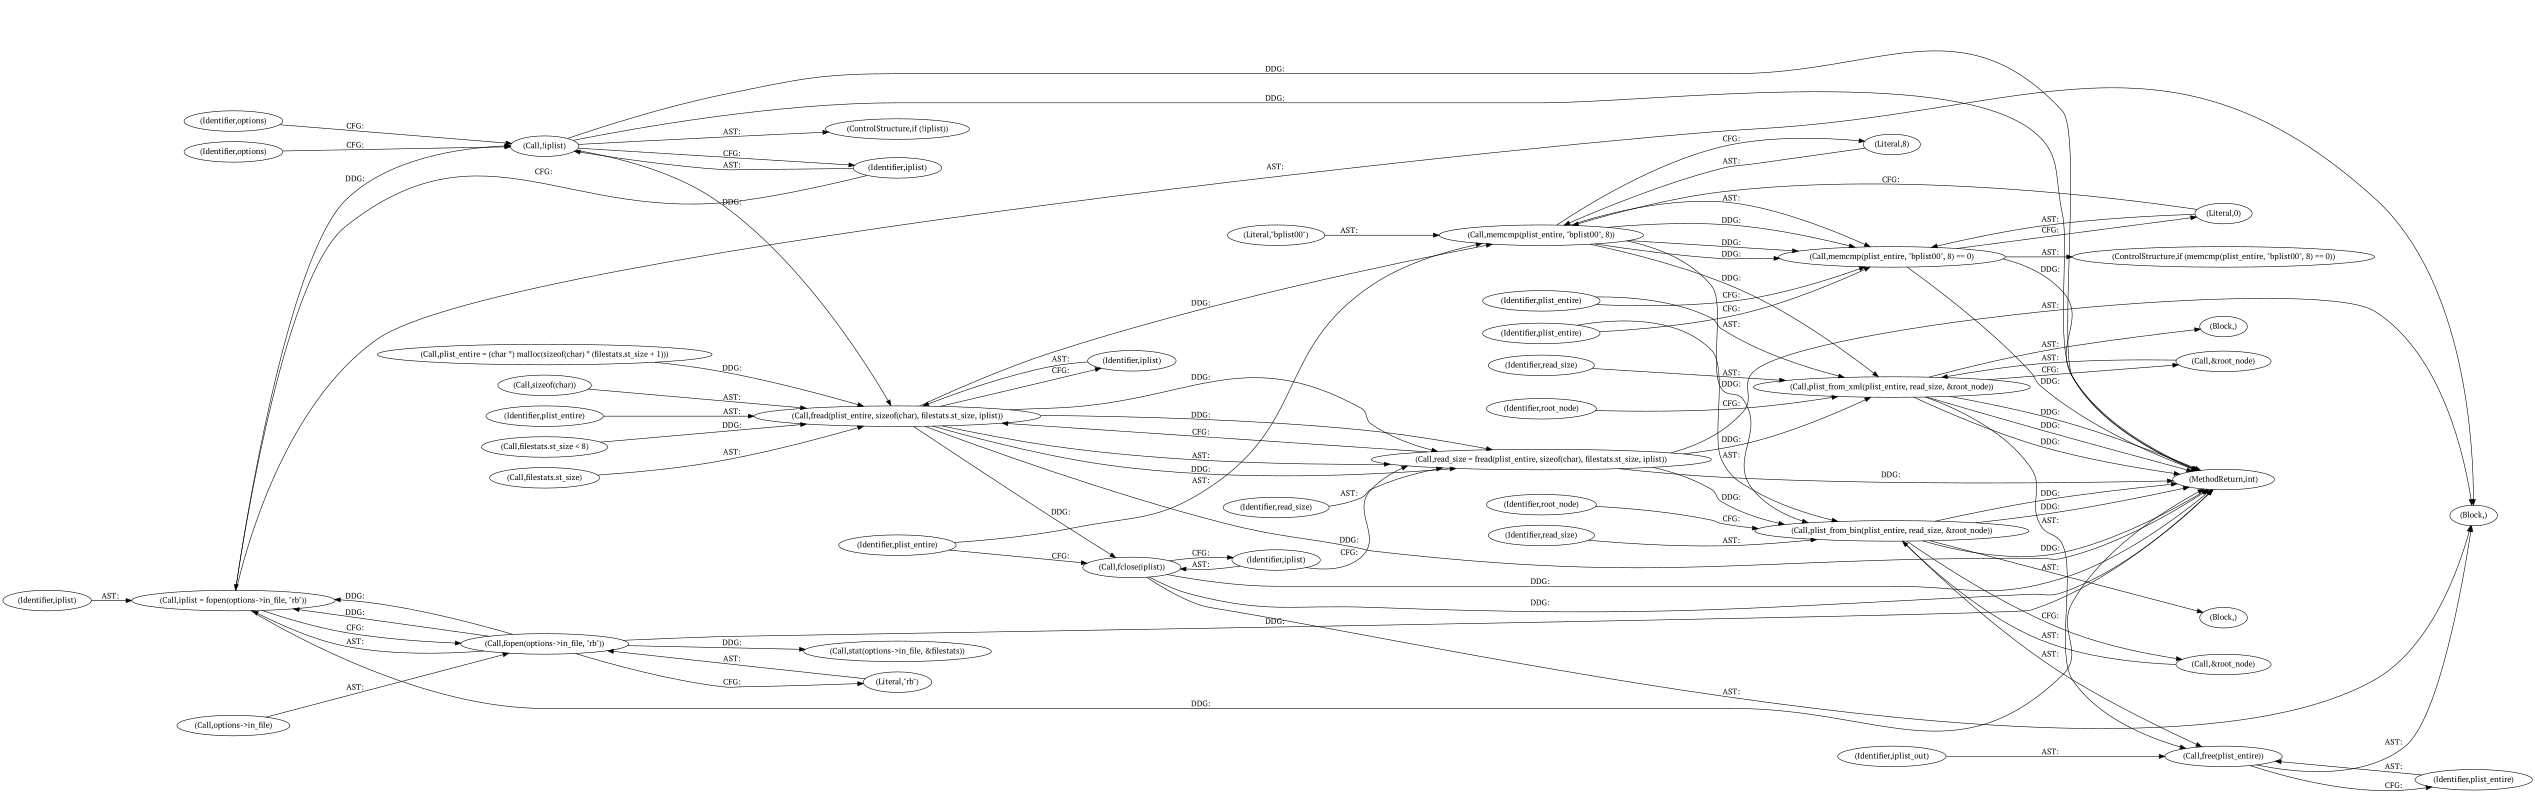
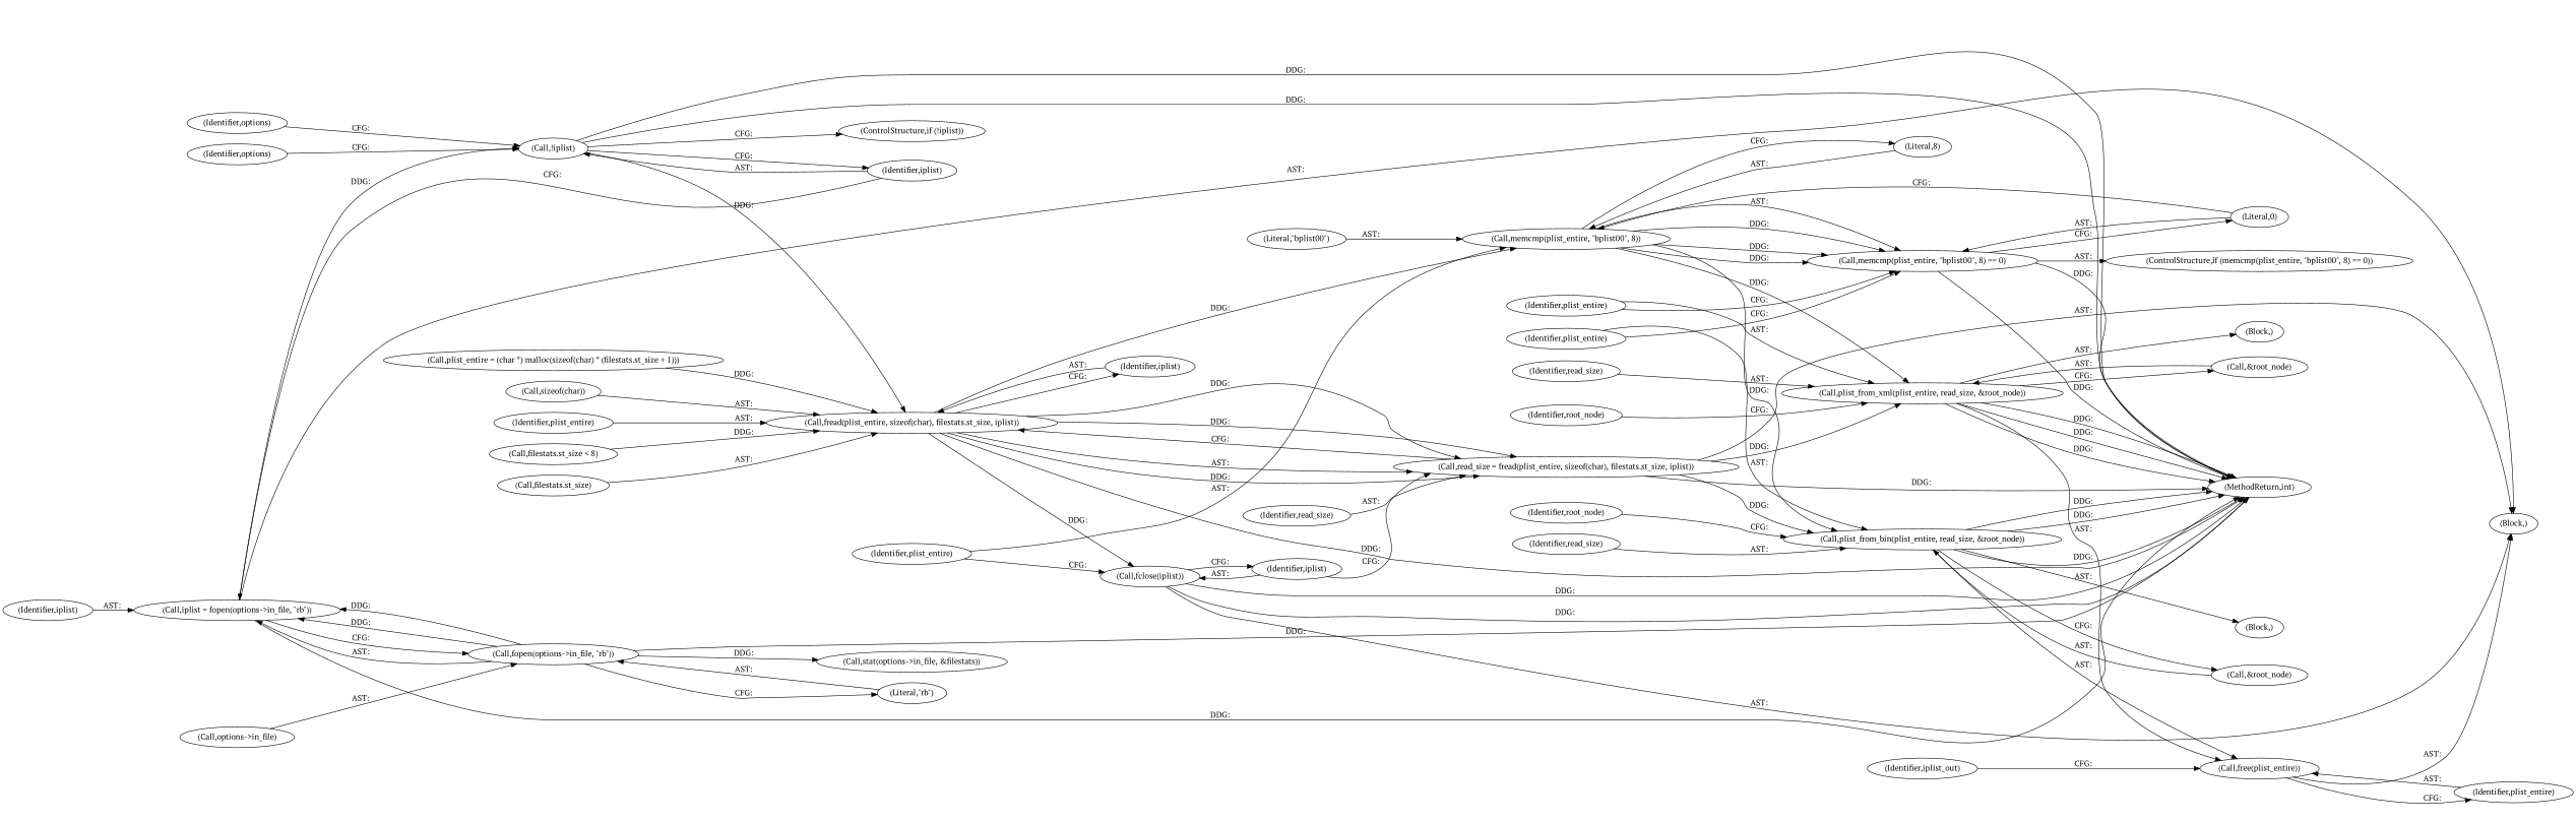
  digraph {
    fontname="PT Serif"
    rankdir=LR
    node [fontname="PT Serif"]
    edge [fontname="PT Serif"]
    n1 [label="(Call,iplist = fopen(options->in_file, \"rb\"))"]
    n2 [label="(Call,fopen(options->in_file, \"rb\"))"]
    n3 [label="(Call,!iplist)"]
    n4 [label="(Block,)"]
    n5 [label="(MethodReturn,int)"]
    n6 [label="(Call,stat(options->in_file, &filestats))"]
    n7 [label="(Literal,\"rb\")"]
    n8 [label="(Call,fread(plist_entire, sizeof(char), filestats.st_size, iplist))"]
    n9 [label="(ControlStructure,if (!iplist))"]
    n10 [label="(Identifier,iplist)"]
    n11 [label="(Call,read_size = fread(plist_entire, sizeof(char), filestats.st_size, iplist))"]
    n12 [label="(Call,fclose(iplist))"]
    n13 [label="(Call,memcmp(plist_entire, \"bplist00\", 8))"]
    n14 [label="(Identifier,iplist)"]
    n15 [label="(Call,plist_from_bin(plist_entire, read_size, &root_node))"]
    n16 [label="(Call,plist_from_xml(plist_entire, read_size, &root_node))"]
    n17 [label="(Identifier,iplist)"]
    n18 [label="(Call,memcmp(plist_entire, \"bplist00\", 8) == 0)"]
    n19 [label="(Literal,8)"]
    n20 [label="(Call,free(plist_entire))"]
    n21 [label="(Call,&root_node)"]
    n22 [label="(Block,)"]
    n23 [label="(Block,)"]
    n24 [label="(Call,&root_node)"]
    n25 [label="(Identifier,plist_entire)"]
    n26 [label="(ControlStructure,if (memcmp(plist_entire, \"bplist00\", 8) == 0))"]
    n27 [label="(Literal,0)"]
    n28 [label="(Call,filestats.st_size < 8)"]
    n29 [label="(Call,filestats.st_size)"]
    n30 [label="(Identifier,plist_entire)"]
    n31 [label="(Identifier,read_size)"]
    n32 [label="(Call,plist_entire = (char *) malloc(sizeof(char) * (filestats.st_size + 1)))"]
    n33 [label="(Call,sizeof(char))"]
    n34 [label="(Identifier,read_size)"]
    n35 [label="(Identifier,plist_entire)"]
    n36 [label="(Identifier,read_size)"]
    n37 [label="(Literal,\"bplist00\")"]
    n38 [label="(Identifier,options)"]
    n39 [label="(Identifier,options)"]
    n40 [label="(Call,options->in_file)"]
    n41 [label="(Identifier,root_node)"]
    n42 [label="(Identifier,plist_entire)"]
    n43 [label="(Identifier,root_node)"]
    n44 [label="(Identifier,iplist)"]
    n45 [label="(Identifier,plist_entire)"]
    n46 [label="(Identifier,iplist_out)"]
    n1 -> n2 [label="CFG: "]
    n1 -> n3 [label="DDG: "]
    n1 -> n4 [label="AST: "]
    n1 -> n5 [label="DDG: "]
    n2 -> n1 [label="AST: "]
    n2 -> n1 [label="DDG: "]
    n2 -> n1 [label="DDG: "]
    n2 -> n5 [label="DDG: "]
    n2 -> n6 [label="DDG: "]
    n2 -> n7 [label="CFG: "]
    n3 -> n5 [label="DDG: "]
    n3 -> n5 [label="DDG: "]
    n3 -> n8 [label="DDG: "]
-   n3 -> n9 [label="AST: "]
+   n3 -> n9 [label="CFG: "]
    n3 -> n10 [label="CFG: "]
    n7 -> n2 [label="AST: "]
    n8 -> n5 [label="DDG: "]
    n8 -> n11 [label="AST: "]
    n8 -> n11 [label="DDG: "]
    n8 -> n11 [label="DDG: "]
    n8 -> n11 [label="DDG: "]
    n8 -> n12 [label="DDG: "]
    n8 -> n13 [label="DDG: "]
    n8 -> n14 [label="CFG: "]
    n10 -> n1 [label="CFG: "]
    n10 -> n3 [label="AST: "]
    n11 -> n4 [label="AST: "]
    n11 -> n5 [label="DDG: "]
    n11 -> n8 [label="CFG: "]
    n11 -> n15 [label="DDG: "]
    n11 -> n16 [label="DDG: "]
    n12 -> n4 [label="AST: "]
    n12 -> n5 [label="DDG: "]
    n12 -> n5 [label="DDG: "]
    n12 -> n17 [label="CFG: "]
    n13 -> n15 [label="DDG: "]
    n13 -> n16 [label="DDG: "]
    n13 -> n18 [label="AST: "]
    n13 -> n18 [label="DDG: "]
    n13 -> n18 [label="DDG: "]
    n13 -> n18 [label="DDG: "]
    n13 -> n19 [label="CFG: "]
    n14 -> n8 [label="AST: "]
    n15 -> n5 [label="DDG: "]
    n15 -> n5 [label="DDG: "]
    n15 -> n5 [label="DDG: "]
    n15 -> n20 [label="AST: "]
    n15 -> n21 [label="CFG: "]
    n15 -> n22 [label="AST: "]
    n16 -> n5 [label="DDG: "]
    n16 -> n5 [label="DDG: "]
    n16 -> n5 [label="DDG: "]
    n16 -> n20 [label="AST: "]
    n16 -> n23 [label="AST: "]
    n16 -> n24 [label="CFG: "]
    n17 -> n11 [label="CFG: "]
    n17 -> n12 [label="AST: "]
    n18 -> n5 [label="DDG: "]
    n18 -> n5 [label="DDG: "]
    n18 -> n26 [label="AST: "]
    n18 -> n27 [label="CFG: "]
    n19 -> n13 [label="AST: "]
    n20 -> n4 [label="AST: "]
    n20 -> n25 [label="CFG: "]
    n21 -> n15 [label="AST: "]
    n24 -> n16 [label="AST: "]
    n25 -> n20 [label="AST: "]
    n27 -> n13 [label="CFG: "]
    n27 -> n18 [label="AST: "]
    n28 -> n8 [label="DDG: "]
    n29 -> n8 [label="AST: "]
    n30 -> n16 [label="AST: "]
    n30 -> n18 [label="CFG: "]
    n31 -> n11 [label="AST: "]
    n32 -> n8 [label="DDG: "]
    n33 -> n8 [label="AST: "]
    n34 -> n15 [label="AST: "]
    n35 -> n12 [label="CFG: "]
    n35 -> n13 [label="AST: "]
    n36 -> n16 [label="AST: "]
    n37 -> n13 [label="AST: "]
    n38 -> n3 [label="CFG: "]
    n39 -> n3 [label="CFG: "]
    n40 -> n2 [label="AST: "]
    n41 -> n15 [label="CFG: "]
    n42 -> n15 [label="AST: "]
    n42 -> n18 [label="CFG: "]
    n43 -> n16 [label="CFG: "]
    n44 -> n1 [label="AST: "]
    n45 -> n8 [label="AST: "]
-   n46 -> n20 [label="AST: "]
+   n46 -> n20 [label="CFG: "]
  }
